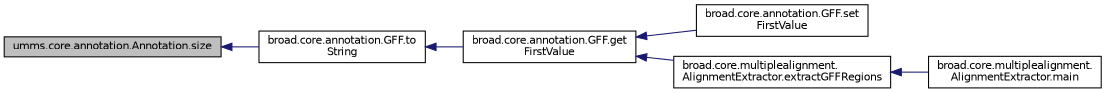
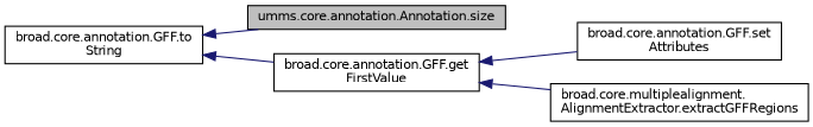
  digraph {
    rankdir=LR
    node [color=black fillcolor=white fontname=Helvetica fontsize=10 shape=record style=filled]
    edge [color=midnightblue dir=back fontname=Helvetica fontsize=10 labelfontname=Helvetica labelfontsize=10 style=solid]
    n1 [fillcolor=grey75 fontcolor=black height=0.2 label="umms.core.annotation.Annotation.size" width=0.4]
    n2 [height=0.2 label="broad.core.annotation.GFF.to\lString" width=0.4]
    n3 [height=0.2 label="broad.core.annotation.GFF.get\lFirstValue" width=0.4]
-   n4 [height=0.2 label="broad.core.annotation.GFF.set\lFirstValue" width=0.4]
+   n4 [height=0.2 label="broad.core.annotation.GFF.set\lAttributes" width=0.4]
    n5 [height=0.2 label="broad.core.multiplealignment.\lAlignmentExtractor.extractGFFRegions" width=0.4]
-   n6 [height=0.2 label="broad.core.multiplealignment.\lAlignmentExtractor.main" width=0.4]
-   n1 -> n2
+   n2 -> n1
    n2 -> n3
    n3 -> n4
    n3 -> n5
-   n5 -> n6
  }
